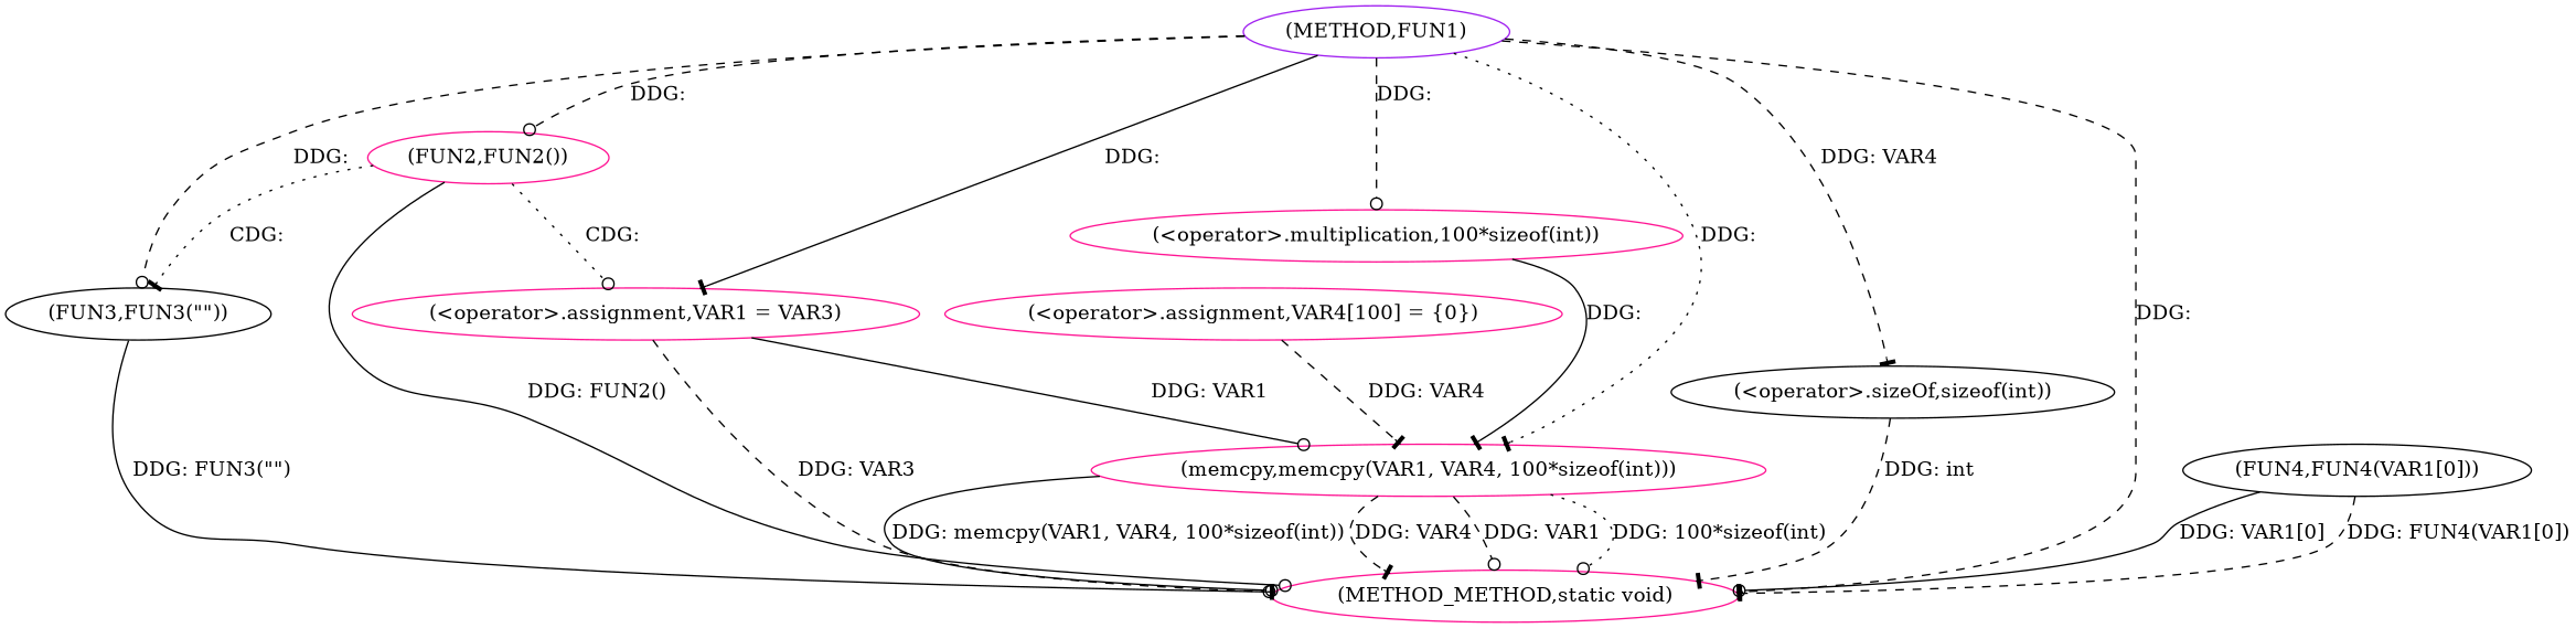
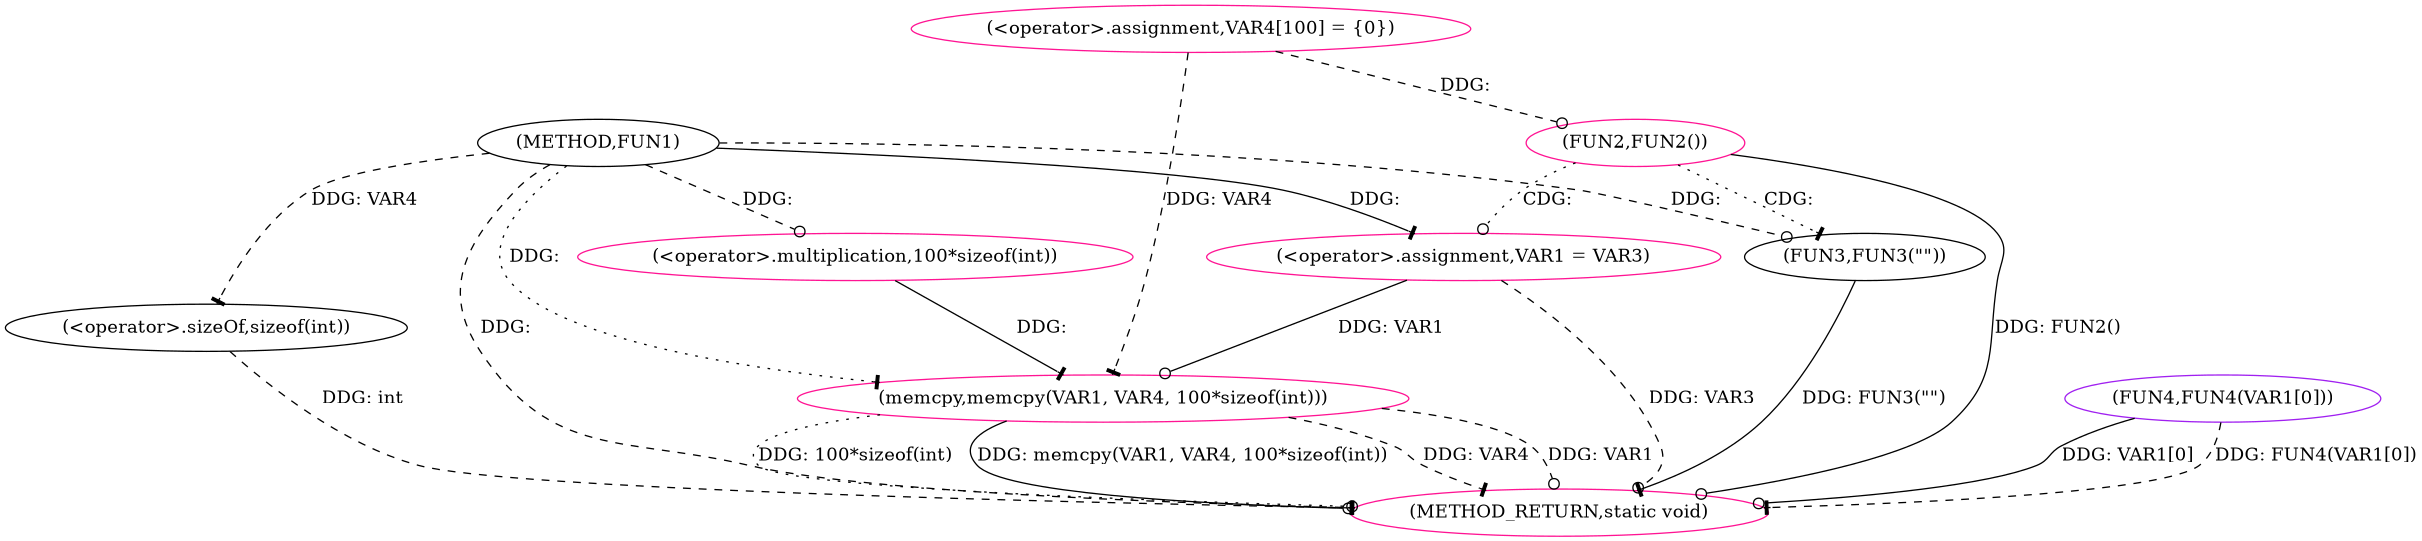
  digraph {
    node [color=deeppink]
    edge [arrowhead=odot style=dashed]
-   n1 [color=purple label="(METHOD,FUN1)"]
+   n1 [color=black label="(METHOD,FUN1)"]
    n2 [label="(FUN2,FUN2())"]
    n3 [color=black label="(FUN3,FUN3(\"\"))"]
    n4 [label="(<operator>.assignment,VAR1 = VAR3)"]
    n5 [label="(memcpy,memcpy(VAR1, VAR4, 100*sizeof(int)))"]
    n6 [label="(<operator>.multiplication,100*sizeof(int))"]
    n7 [color=black label="(<operator>.sizeOf,sizeof(int))"]
-   n8 [label="(METHOD_METHOD,static void)"]
+   n8 [label="(METHOD_RETURN,static void)"]
    n9 [label="(<operator>.assignment,VAR4[100] = {0})"]
-   n10 [color=black label="(FUN4,FUN4(VAR1[0]))"]
-   n1 -> n2 [label="DDG: "]
+   n10 [color=purple label="(FUN4,FUN4(VAR1[0]))"]
+   n9 -> n2 [label="DDG: "]
    n1 -> n3 [label="DDG: "]
    n1 -> n4 [arrowhead=tee label="DDG: " style=solid]
    n1 -> n5 [arrowhead=tee label="DDG: " style=dotted]
    n1 -> n6 [label="DDG: "]
    n1 -> n7 [arrowhead=tee label="DDG: VAR4"]
    n1 -> n8 [arrowhead=tee label="DDG: "]
    n2 -> n3 [arrowhead=tee label="CDG: " style=dotted]
    n2 -> n4 [label="CDG: " style=dotted]
    n2 -> n8 [label="DDG: FUN2()" style=solid]
    n3 -> n8 [arrowhead=tee label="DDG: FUN3(\"\")" style=solid]
    n4 -> n5 [label="DDG: VAR1" style=solid]
    n4 -> n8 [label="DDG: VAR3"]
    n5 -> n8 [arrowhead=tee label="DDG: VAR4"]
    n5 -> n8 [label="DDG: VAR1"]
    n5 -> n8 [label="DDG: 100*sizeof(int)" style=dotted]
    n5 -> n8 [label="DDG: memcpy(VAR1, VAR4, 100*sizeof(int))" style=solid]
    n6 -> n5 [arrowhead=tee label="DDG: " style=solid]
    n7 -> n8 [arrowhead=tee label="DDG: int"]
    n9 -> n5 [arrowhead=tee label="DDG: VAR4"]
    n10 -> n8 [arrowhead=tee label="DDG: FUN4(VAR1[0])"]
    n10 -> n8 [label="DDG: VAR1[0]" style=solid]
  }
